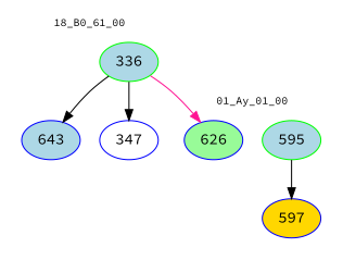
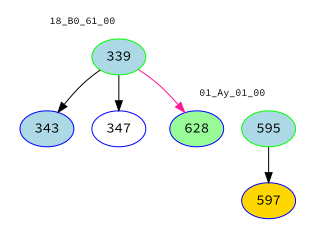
  digraph {
    fontname="Source Code Pro"
    node [color=blue fillcolor=lightblue fontname="Source Code Pro" style=filled]
    edge [color=black fontname="Source Code Pro"]
    n1 [color=green label=595]
    n2 [fillcolor=gold label=597]
-   n3 [fillcolor=palegreen label=626]
-   n4 [color=green label=336]
-   n5 [label=643]
+   n3 [fillcolor=palegreen label=628]
+   n4 [color=green label=339]
+   n5 [label=343]
    n6 [fillcolor=white label=347]
    subgraph cluster_1 {
      color=white
      fontsize=10
      label="01_Ay_01_00"
      n1
      n2
      n3
    }
    subgraph cluster_2 {
      color=white
      fontsize=10
      label="18_B0_61_00"
      n4
      n5
      n6
    }
    n1 -> n2
    n4 -> n3 [color=deeppink]
    n4 -> n5
    n4 -> n6
  }
